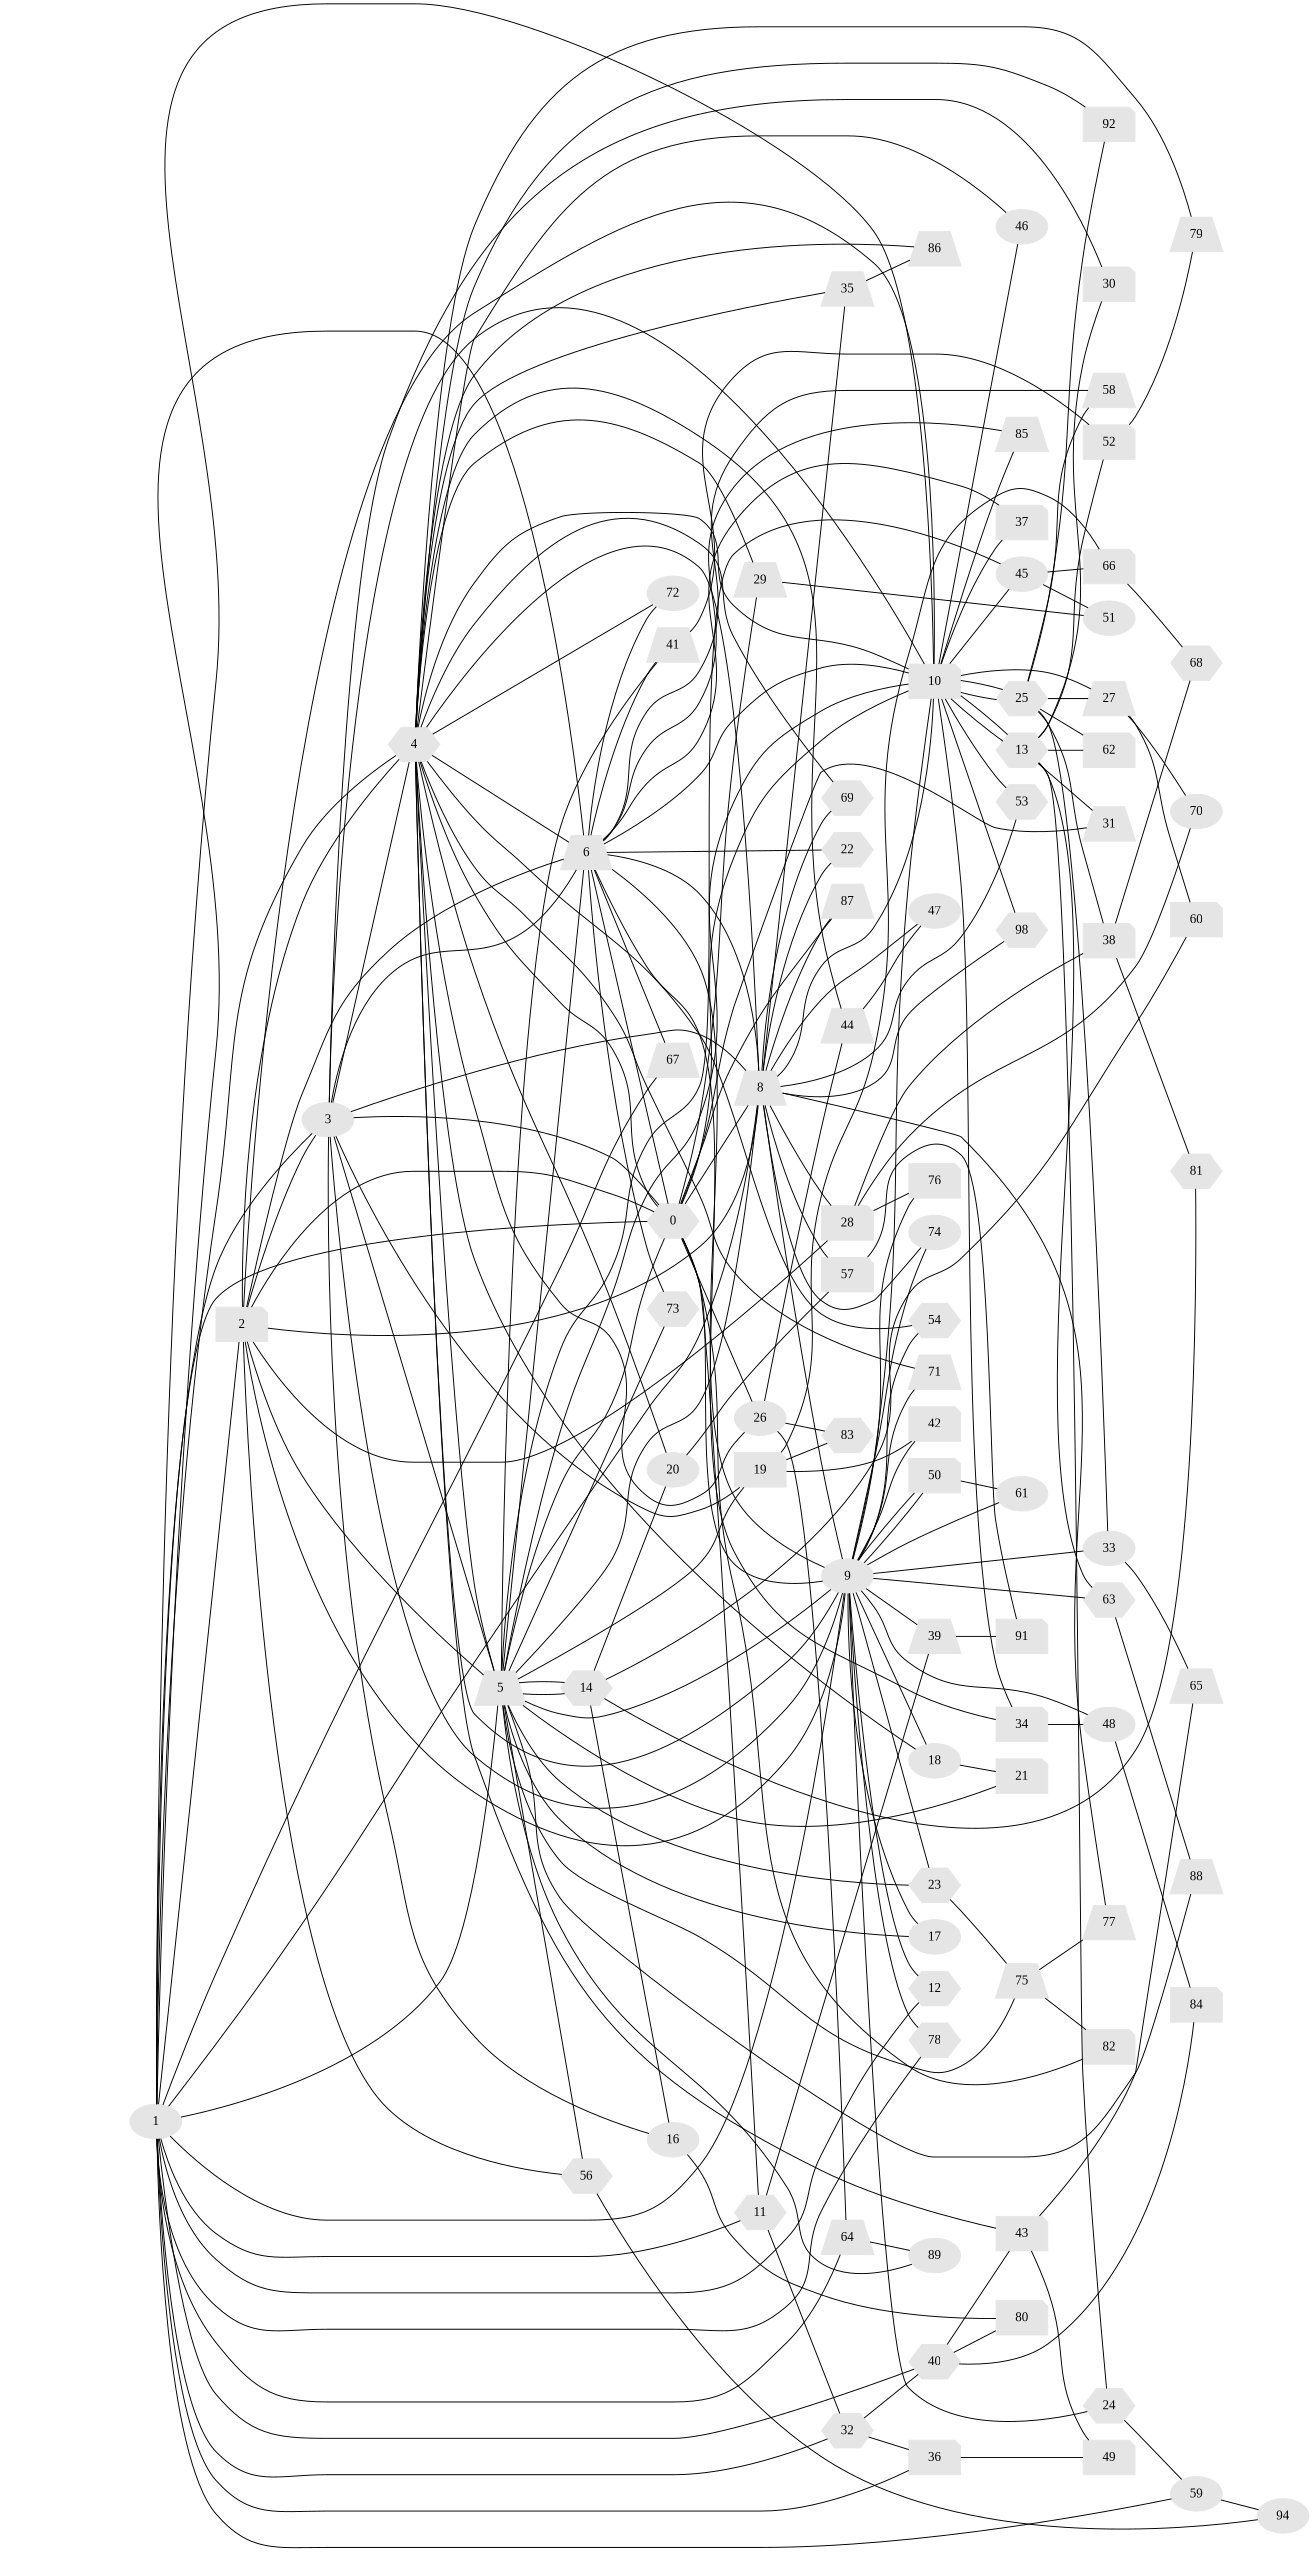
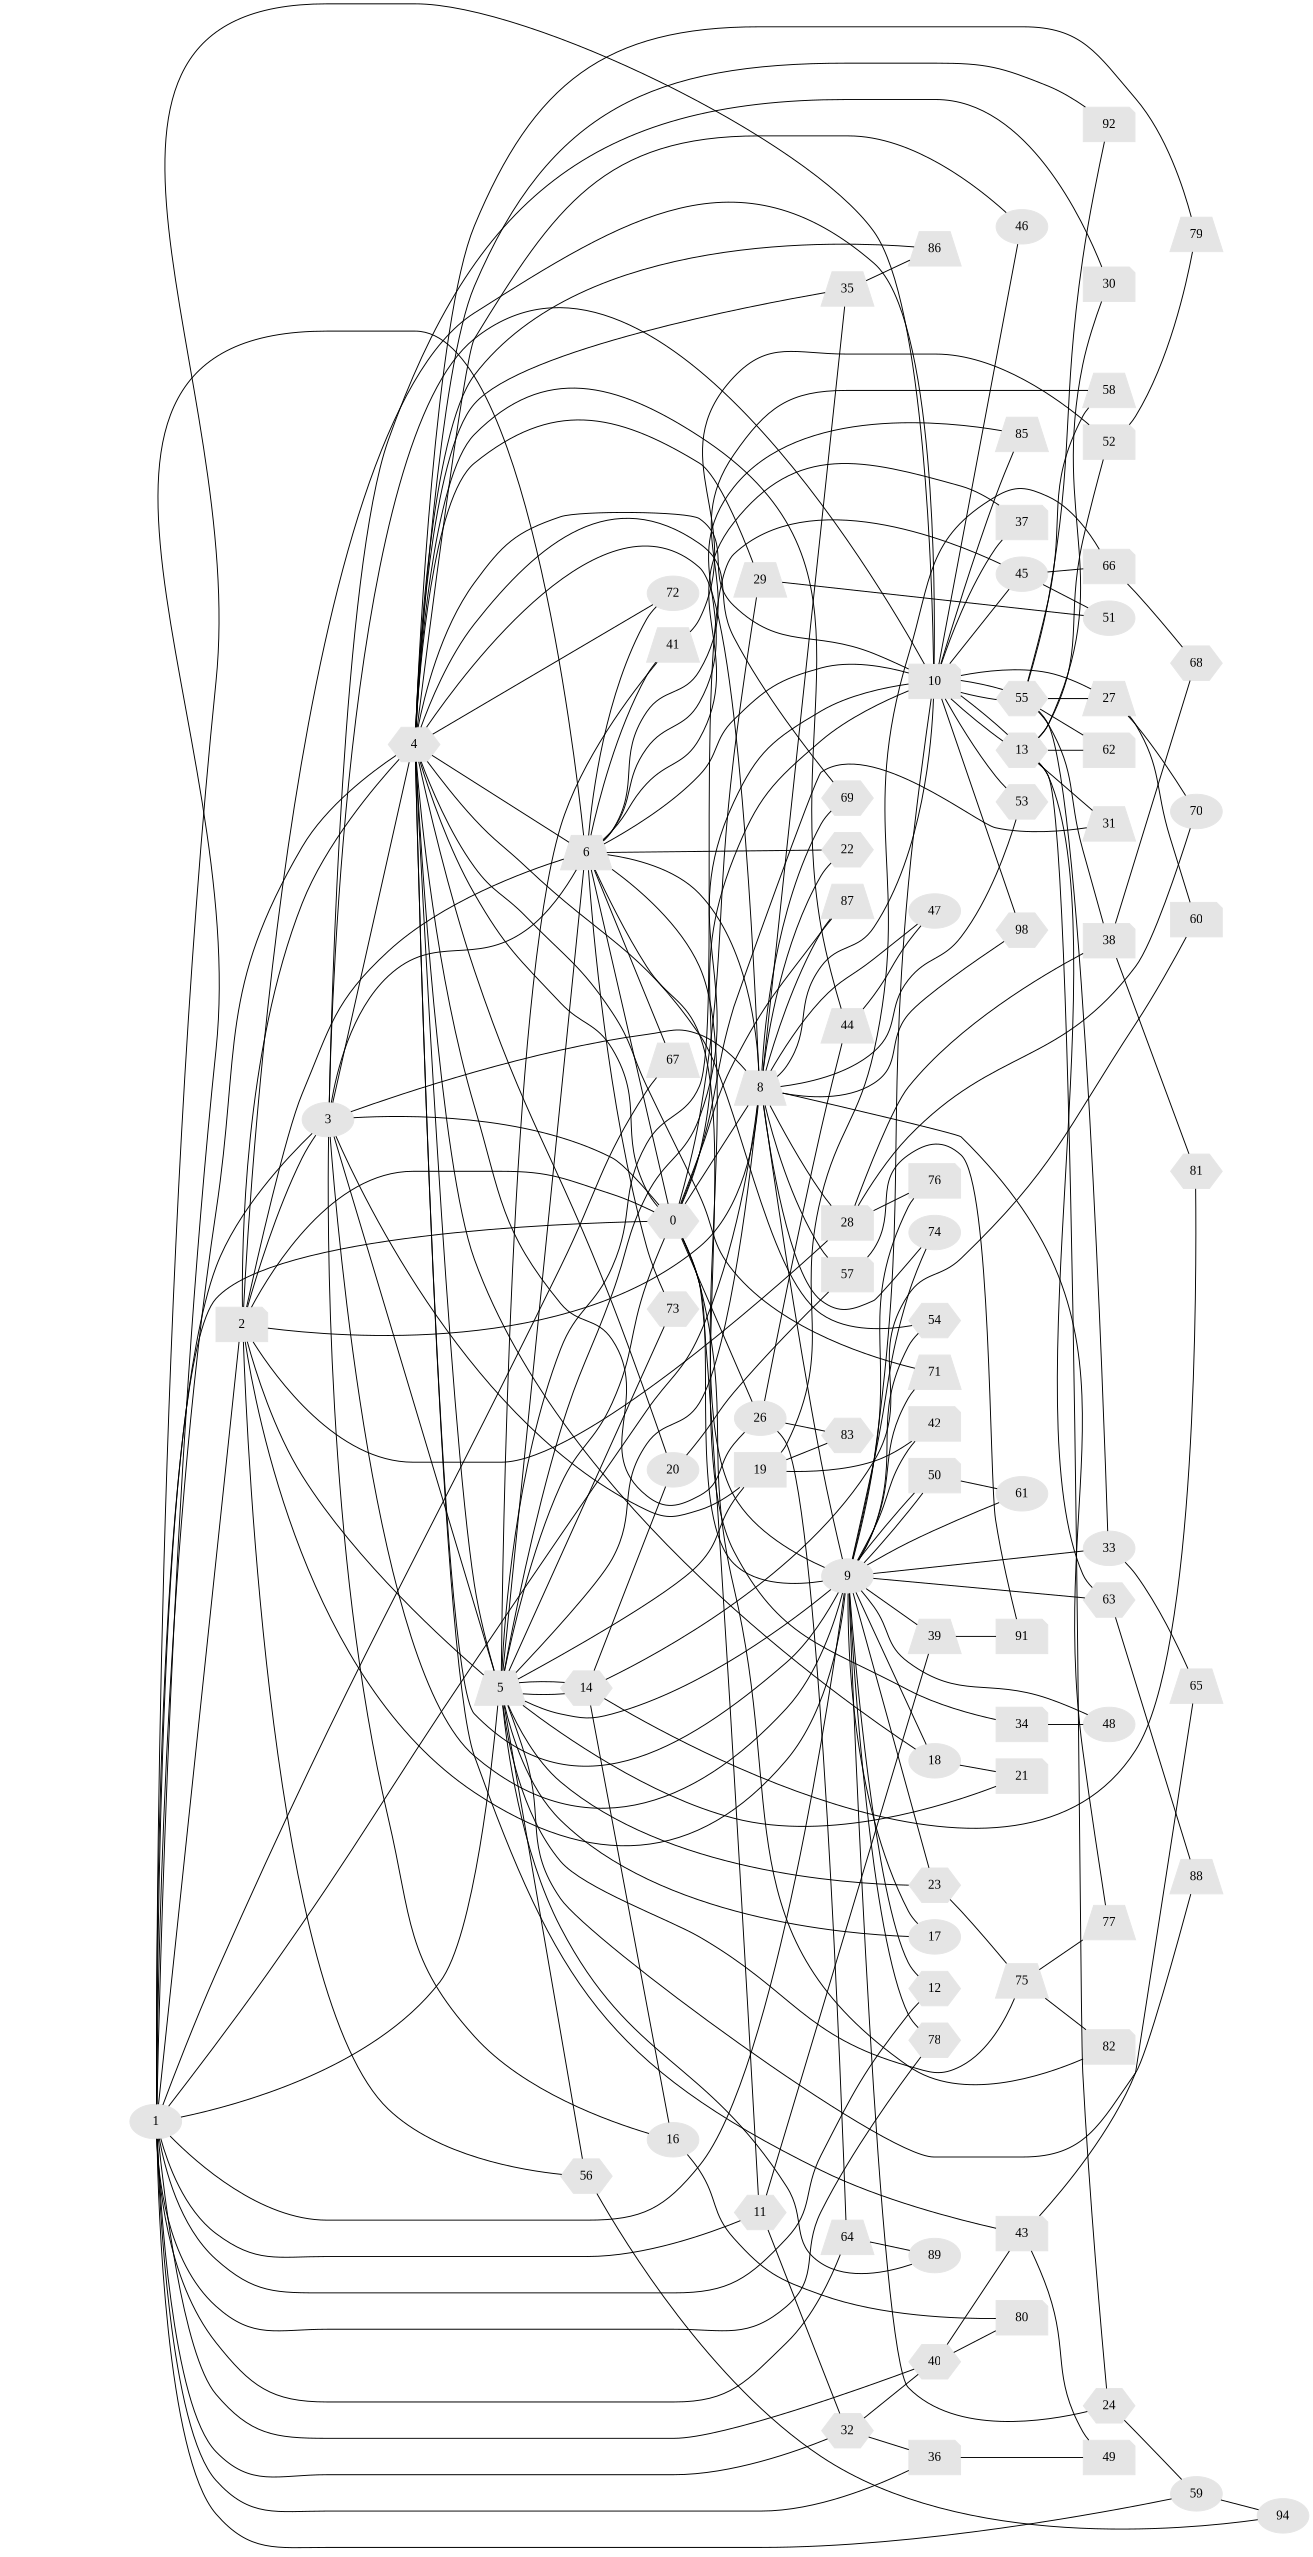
  graph {
    fontname="Liberation Serif"
    rankdir=LR
    node [color=gray90 fontname="Liberation Serif" shape=note style=filled]
    edge [fontname="Liberation Serif"]
    1 [shape=ellipse]
    2
    3 [shape=ellipse]
    4 [shape=hexagon]
    5 [shape=trapezium]
    6 [shape=trapezium]
    n7 [label=0 shape=hexagon]
    8 [shape=trapezium]
    9 [shape=ellipse]
    10
    11 [shape=hexagon]
    12 [shape=hexagon]
    32 [shape=hexagon]
    36
    40 [shape=hexagon]
    59 [shape=ellipse]
    64 [shape=trapezium]
    67 [shape=trapezium]
    78 [shape=hexagon]
    28
    56 [shape=hexagon]
    16 [shape=ellipse]
    19
    30
    18 [shape=ellipse]
    20 [shape=ellipse]
    26 [shape=ellipse]
    29 [shape=trapezium]
    35 [shape=trapezium]
    43
    44 [shape=trapezium]
    46 [shape=ellipse]
    54 [shape=hexagon]
    69 [shape=hexagon]
    71 [shape=trapezium]
    72 [shape=ellipse]
    79 [shape=trapezium]
    86 [shape=trapezium]
    92
    14 [shape=hexagon]
    17 [shape=ellipse]
    21
    23 [shape=hexagon]
    41 [shape=trapezium]
    45 [shape=ellipse]
    73 [shape=hexagon]
    75 [shape=trapezium]
    88 [shape=trapezium]
    89 [shape=ellipse]
    22 [shape=hexagon]
    34
    37
    58 [shape=trapezium]
    85 [shape=trapezium]
    31 [shape=trapezium]
    82
    87 [shape=trapezium]
    47 [shape=ellipse]
    53 [shape=hexagon]
    57
    74 [shape=ellipse]
    77 [shape=trapezium]
    n63 [label=98 shape=hexagon]
    24 [shape=hexagon]
    33 [shape=ellipse]
    39 [shape=trapezium]
    42
    48 [shape=ellipse]
    50
    61 [shape=ellipse]
    63 [shape=hexagon]
    76
    13 [shape=hexagon]
-   25 [shape=hexagon]
+   25 [shape=hexagon label=55]
    27 [shape=trapezium]
    49
    80
-   84
    n79 [label=94 shape=ellipse]
    38
    70 [shape=ellipse]
    66
    83 [shape=hexagon]
    51 [shape=ellipse]
    65 [shape=trapezium]
    60
    81 [shape=hexagon]
    52
    91
    62
    68 [shape=hexagon]
    1 -- 2
    1 -- 3
    1 -- 4
    1 -- 5
    1 -- 6
    1 -- n7
    1 -- 8
    1 -- 9
    1 -- 10
    1 -- 11
    1 -- 12
    1 -- 32
    1 -- 36
    1 -- 40
    1 -- 59
    1 -- 64
    1 -- 67
    1 -- 78
    2 -- 3
    2 -- 4
    2 -- 5
    2 -- 6
    2 -- n7
    2 -- 8
    2 -- 9
    2 -- 10
    2 -- 28
    2 -- 56
    3 -- 4
    3 -- 5
    3 -- 6
    3 -- n7
    3 -- 8
    3 -- 9
    3 -- 10
    3 -- 16
    3 -- 19
    3 -- 30
    4 -- 5
    4 -- 6
    4 -- n7
    4 -- 8
    4 -- 9
    4 -- 10
    4 -- 18
    4 -- 20
    4 -- 26
    4 -- 29
    4 -- 35
    4 -- 43
    4 -- 44
    4 -- 46
    4 -- 54
    4 -- 69
    4 -- 71
    4 -- 72
    4 -- 79
    4 -- 86
    4 -- 92
    5 -- 6
    5 -- n7
    5 -- 8
    5 -- 9
    5 -- 10
    5 -- 56
    5 -- 19
    5 -- 14
    5 -- 14
    5 -- 17
    5 -- 21
    5 -- 23
    5 -- 41
    5 -- 45
    5 -- 73
    5 -- 75
    5 -- 88
    5 -- 89
    6 -- n7
    6 -- 8
    6 -- 9
    6 -- 10
    6 -- 67
    6 -- 72
    6 -- 41
    6 -- 73
    6 -- 22
    6 -- 34
    6 -- 37
    6 -- 58
    6 -- 85
    n7 -- 8
    n7 -- 9
    n7 -- 10
    n7 -- 11
    n7 -- 26
    n7 -- 29
    n7 -- 31
    n7 -- 82
    n7 -- 87
    8 -- 9
    8 -- 10
    8 -- 28
    8 -- 35
    8 -- 69
    8 -- 22
    8 -- 87
    8 -- 47
    8 -- 53
    8 -- 57
    8 -- 74
    8 -- 77
    8 -- n63
    9 -- 10
    9 -- 12
    9 -- 78
    9 -- 18
    9 -- 54
    9 -- 71
    9 -- 17
    9 -- 23
    9 -- 74
    9 -- 24
    9 -- 33
    9 -- 39
    9 -- 42
    9 -- 48
    9 -- 50
    9 -- 50
    9 -- 61
    9 -- 63
    9 -- 76
    10 -- 46
    10 -- 45
-   10 -- 34
    10 -- 37
    10 -- 85
    10 -- 53
    10 -- n63
    10 -- 13
    10 -- 13
    10 -- 25
    10 -- 25
    10 -- 27
    11 -- 32
    11 -- 39
    32 -- 36
    32 -- 40
    36 -- 49
    40 -- 43
    40 -- 80
-   40 -- 84
    59 -- n79
    64 -- 89
    28 -- 76
    28 -- 38
    28 -- 70
    56 -- n79
    16 -- 80
    19 -- 42
    19 -- 66
    19 -- 83
    18 -- 21
    20 -- 57
    26 -- 64
    26 -- 44
    26 -- 83
    29 -- 51
    35 -- 86
    43 -- 49
    43 -- 65
    44 -- 47
    14 -- 16
    14 -- 20
    14 -- 60
    14 -- 81
    23 -- 75
    41 -- 52
    45 -- 66
    45 -- 51
    75 -- 82
    75 -- 77
    34 -- 48
    57 -- 91
    24 -- 59
    33 -- 65
    39 -- 91
-   48 -- 84
    50 -- 61
    63 -- 88
    13 -- 30
    13 -- 31
    13 -- 24
    13 -- 63
    13 -- 52
    13 -- 62
    25 -- 92
    25 -- 58
    25 -- 33
    25 -- 27
    25 -- 38
    25 -- 62
    27 -- 70
    27 -- 60
    38 -- 81
    38 -- 68
    66 -- 68
    52 -- 79
  }
